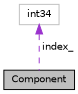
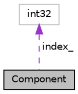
  digraph {
    node [fontname=Helvetica fontsize=10 shape=record style=filled]
    n1 [color=black fillcolor=grey75 fontcolor=black height=0.2 label=Component width=0.4]
-   n2 [color=grey75 fillcolor=white height=0.2 label=int34 width=0.4]
+   n2 [color=grey75 fillcolor=white height=0.2 label=int32 width=0.4]
    n2 -> n1 [color=darkorchid3 dir=back fontname=Helvetica fontsize=10 label=" index_" labelfontname=Helvetica labelfontsize=10 style=dashed]
  }
